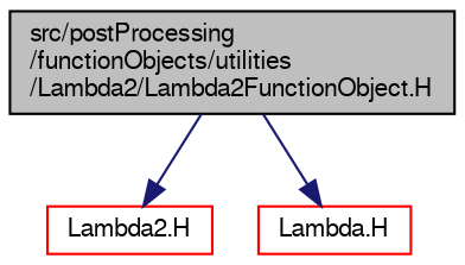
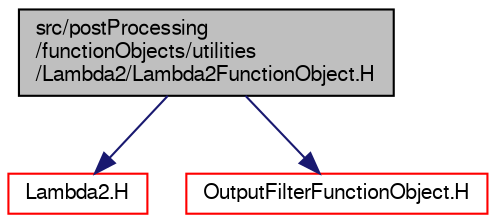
  digraph {
    node [color=red fontname=FreeSans fontsize=10 shape=record]
    edge [color=midnightblue fontname=FreeSans fontsize=10 labelfontname=FreeSans labelfontsize=10 style=solid]
    n1 [color=black fillcolor=grey75 fontcolor=black height=0.2 label="src/postProcessing\l/functionObjects/utilities\l/Lambda2/Lambda2FunctionObject.H" style=filled width=0.4]
    n2 [height=0.2 label="Lambda2.H" width=0.4]
-   n3 [height=0.2 label="Lambda.H" width=0.4]
+   n3 [height=0.2 label="OutputFilterFunctionObject.H" width=0.4]
    n1 -> n2
    n1 -> n3
  }
